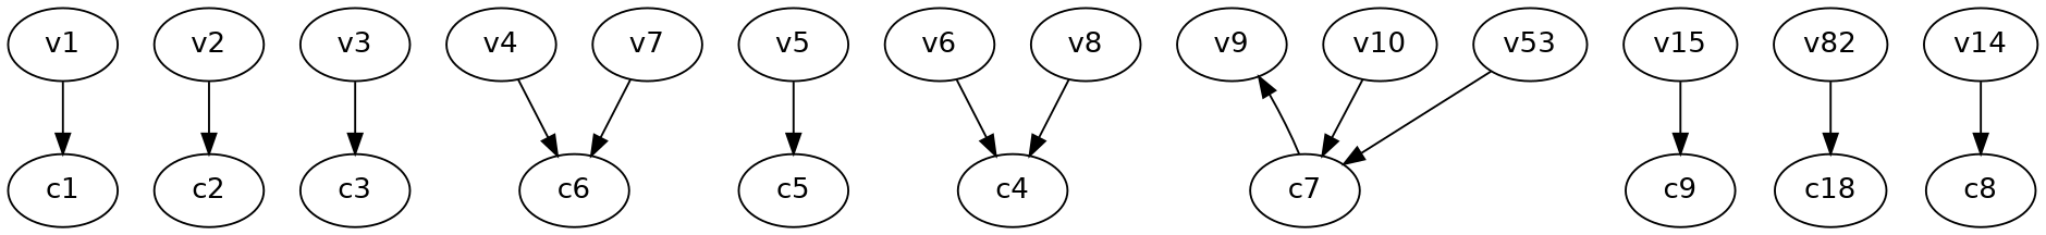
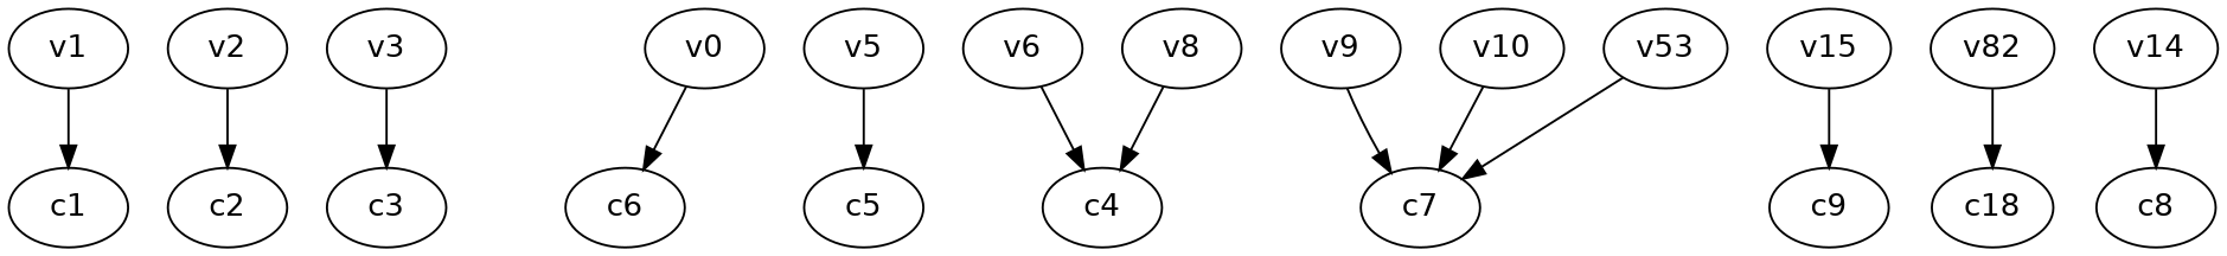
  strict digraph {
    fontname="DejaVu Sans"
    node [fontname="DejaVu Sans"]
    edge [fontname="DejaVu Sans" weight=1]
    v1
    c1
    v2
    c2
    v3
    c3
-   v4
    c6
    v5
    c5
    v6
    c4
-   v7
+   v7 [label=v0]
    v8
    v9
    c7
    v10
    n18 [label=v15]
    c9
    n20 [label=v82]
    n21 [label=c18]
    n22 [label=v53]
    v14
    c8
    v1 -> c1
    v2 -> c2
    v3 -> c3
-   v4 -> c6
    v5 -> c5
    v6 -> c4
    v7 -> c6
    v8 -> c4
-   c7 -> v9
+   v9 -> c7
    v10 -> c7
    n18 -> c9
    n20 -> n21
    n22 -> c7
    v14 -> c8
  }
